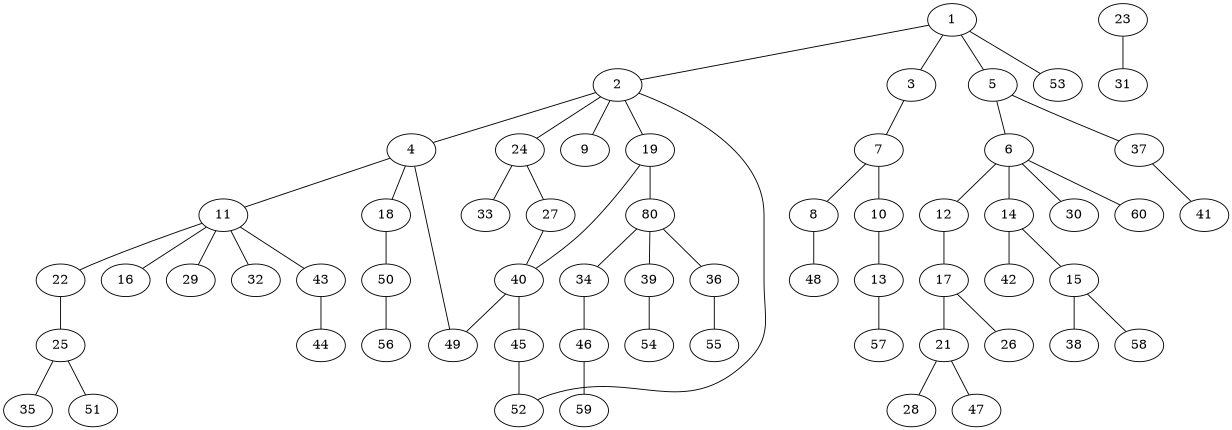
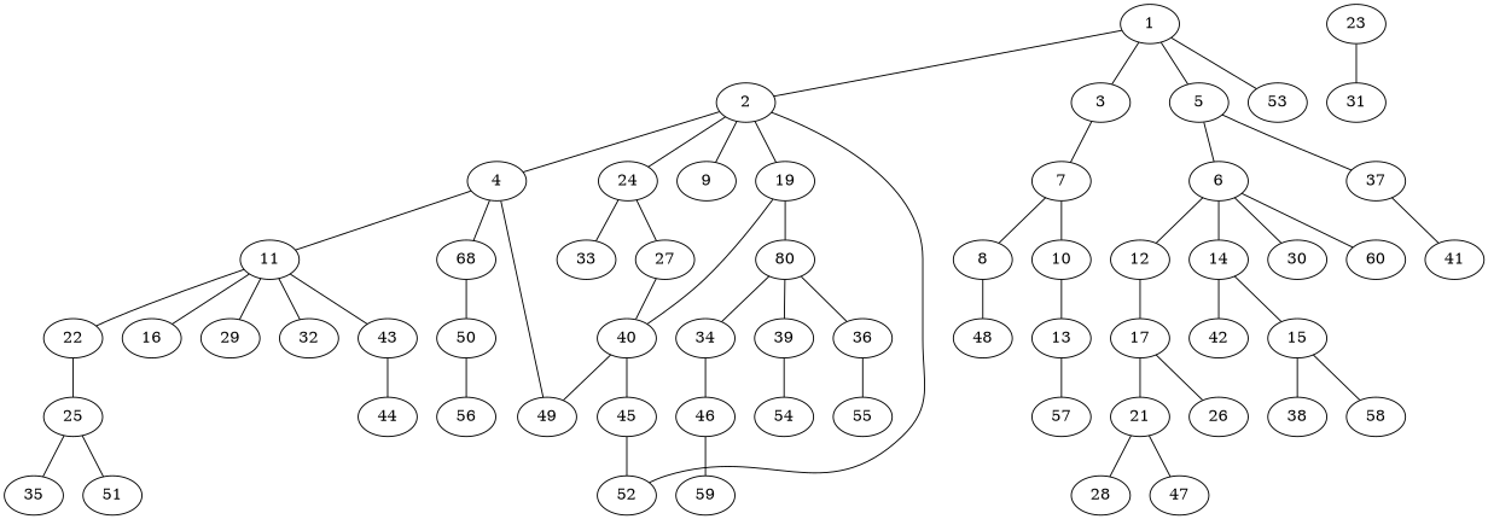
  graph {
    1
    2
    3
    5
    53
    4
    9
    19
    24
    52
    7
    6
    37
    11
-   18
+   18 [label=68]
    49
    n17 [label=80]
    40
    27
    33
    8
    10
    12
    14
    30
    60
    41
    16
    22
    29
    32
    43
    50
    34
    36
    39
    45
    48
    13
    25
    23
    31
    44
    56
    17
    15
    42
    21
    26
    38
    58
    57
    35
    51
    28
    47
    46
    55
    54
    59
    1 -- 2
    1 -- 3
    1 -- 5
    1 -- 53
    2 -- 4
    2 -- 9
    2 -- 19
    2 -- 24
    2 -- 52
    3 -- 7
    5 -- 6
    5 -- 37
    4 -- 11
    4 -- 18
    4 -- 49
    19 -- n17
    19 -- 40
    24 -- 27
    24 -- 33
    7 -- 8
    7 -- 10
    6 -- 12
    6 -- 14
    6 -- 30
    6 -- 60
    37 -- 41
    11 -- 16
    11 -- 22
    11 -- 29
    11 -- 32
    11 -- 43
    18 -- 50
    n17 -- 34
    n17 -- 36
    n17 -- 39
    40 -- 49
    40 -- 45
    27 -- 40
    8 -- 48
    10 -- 13
    12 -- 17
    14 -- 15
    14 -- 42
    22 -- 25
    43 -- 44
    50 -- 56
    34 -- 46
    36 -- 55
    39 -- 54
    45 -- 52
    13 -- 57
    25 -- 35
    25 -- 51
    23 -- 31
    17 -- 21
    17 -- 26
    15 -- 38
    15 -- 58
    21 -- 28
    21 -- 47
    46 -- 59
  }
